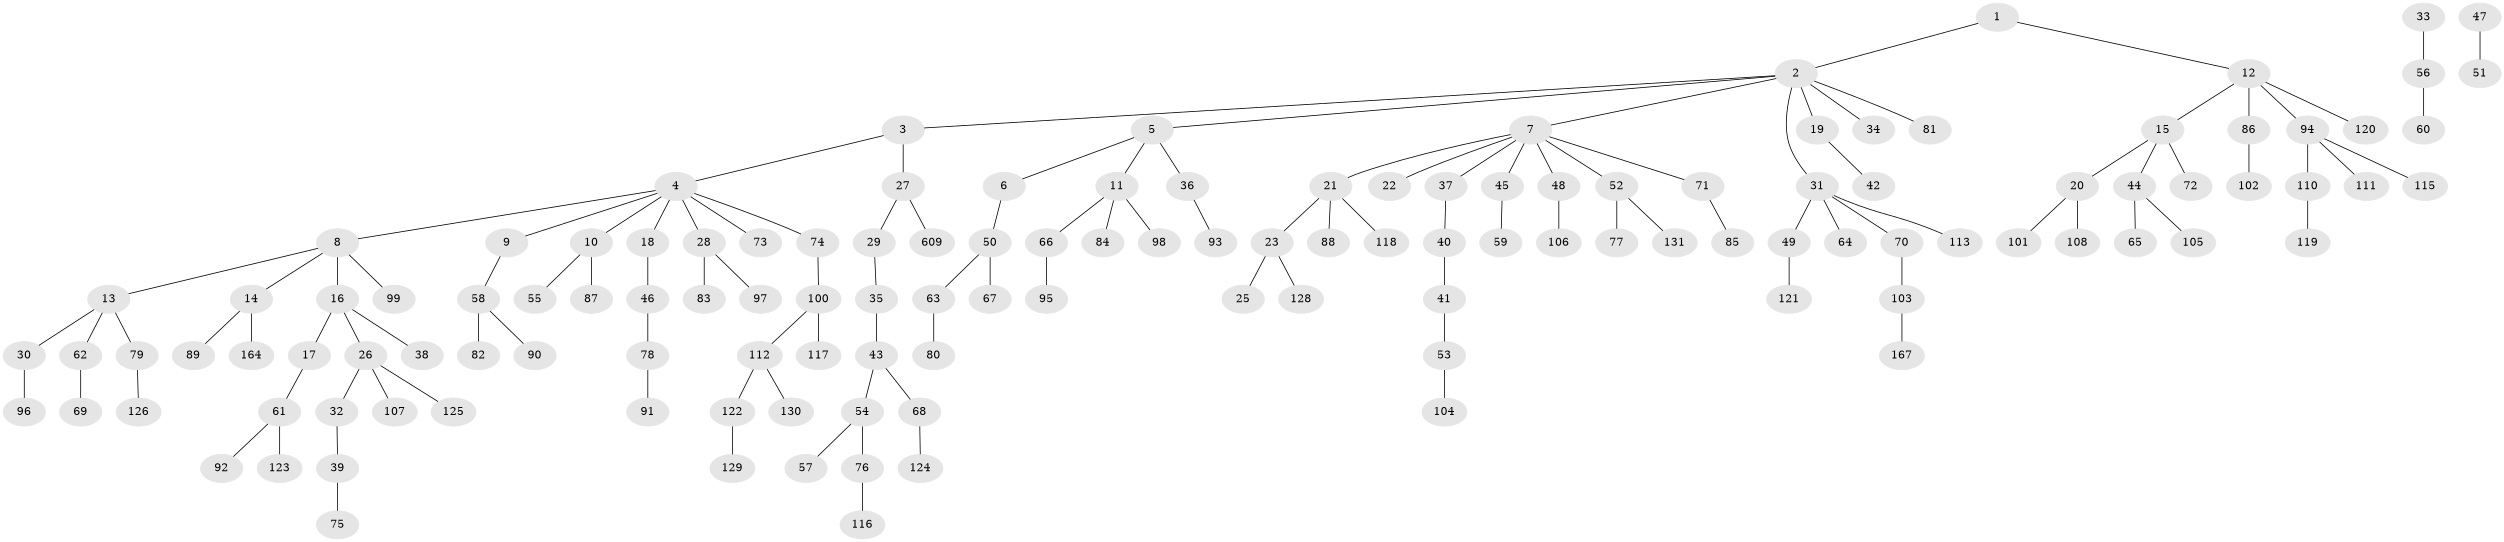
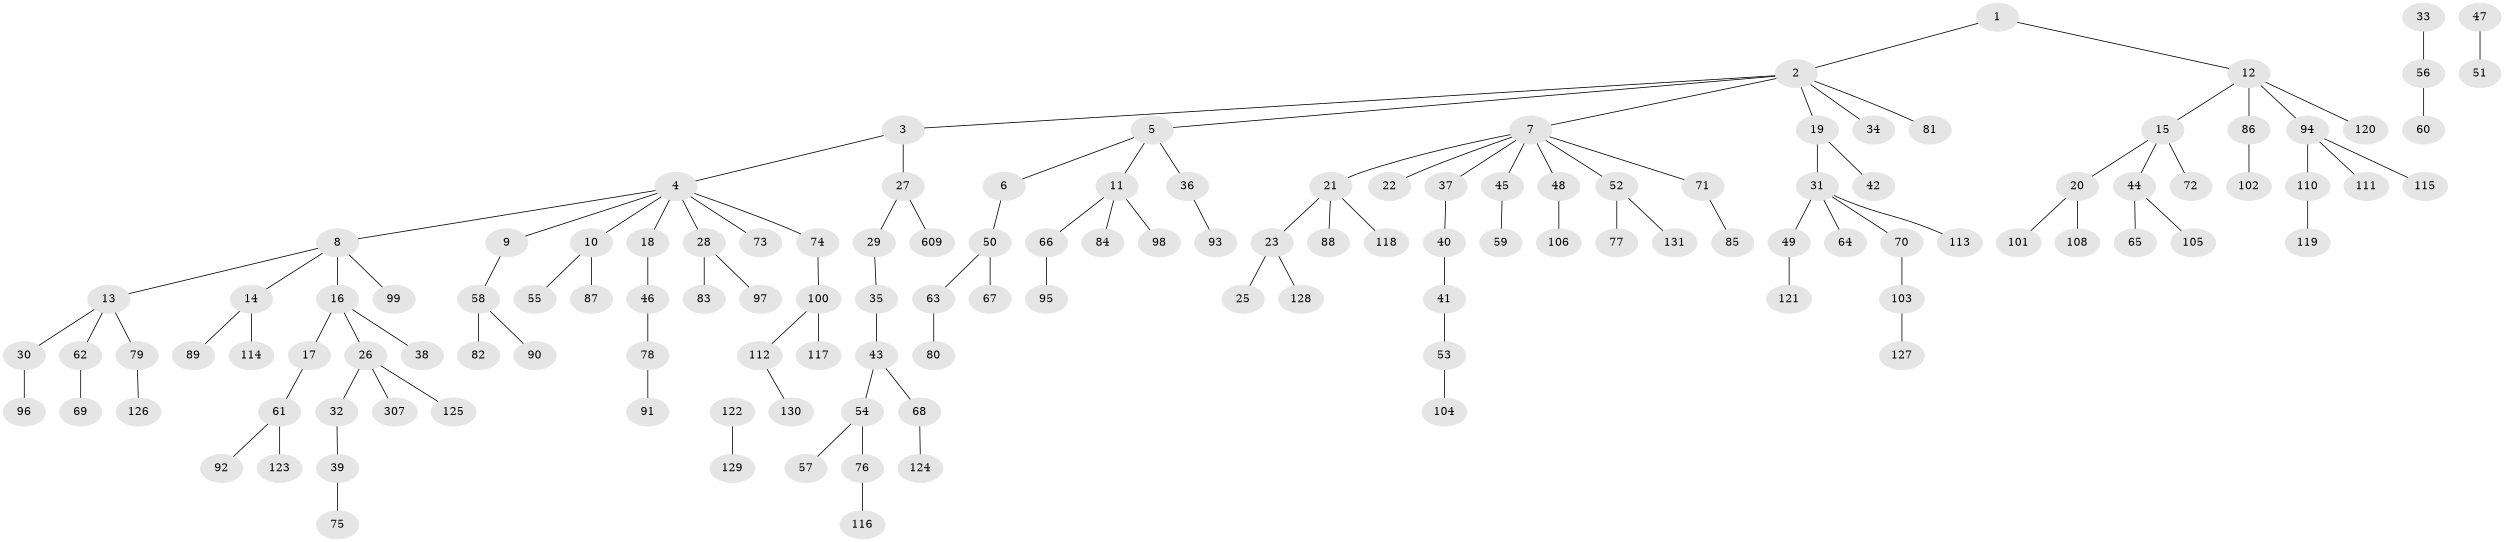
  graph {
    node [color=gray90 style=filled]
    1
    2
    12
    3
    5
    7
    19
    31
    34
    81
    15
    86
    94
    120
    4
    27
    6
    11
    36
    21
    22
    37
    45
    48
    52
    71
    42
    49
    64
    70
    113
    8
    9
    10
    18
    28
    73
    74
    29
    n40 [label=609]
    13
    14
    16
    99
    58
    55
    87
    46
    83
    97
    100
    50
    66
    84
    98
    93
    63
    67
    23
    88
    118
    40
    59
    106
    77
    131
    85
    30
    62
    79
    89
-   114 [label=164]
+   114
    17
    26
    38
    82
    90
    95
    20
    44
    72
    102
    110
    111
    115
    96
    69
    126
    101
    108
    65
    105
    61
    32
-   107
+   107 [label=307]
    125
    92
    123
    78
    25
    128
    33
    56
    47
    51
    39
    35
    43
    121
    103
    75
    60
    54
    68
    41
    53
    104
    57
    76
    124
    91
    80
    116
-   127 [label=167]
+   127
    112
    117
    119
    122
    130
    129
    1 -- 2
    1 -- 12
    2 -- 3
    2 -- 5
    2 -- 7
    2 -- 19
-   2 -- 31
+   19 -- 31
    2 -- 34
    2 -- 81
    12 -- 15
    12 -- 86
    12 -- 94
    12 -- 120
    3 -- 4
    3 -- 27
    5 -- 6
    5 -- 11
    5 -- 36
    7 -- 21
    7 -- 22
    7 -- 37
    7 -- 45
    7 -- 48
    7 -- 52
    7 -- 71
    19 -- 42
    31 -- 49
    31 -- 64
    31 -- 70
    31 -- 113
    15 -- 20
    15 -- 44
    15 -- 72
    86 -- 102
    94 -- 110
    94 -- 111
    94 -- 115
    4 -- 8
    4 -- 9
    4 -- 10
    4 -- 18
    4 -- 28
    4 -- 73
    4 -- 74
    27 -- 29
    27 -- n40
    6 -- 50
    11 -- 66
    11 -- 84
    11 -- 98
    36 -- 93
    21 -- 23
    21 -- 88
    21 -- 118
    37 -- 40
    45 -- 59
    48 -- 106
    52 -- 77
    52 -- 131
    71 -- 85
    49 -- 121
    70 -- 103
    8 -- 13
    8 -- 14
    8 -- 16
    8 -- 99
    9 -- 58
    10 -- 55
    10 -- 87
    18 -- 46
    28 -- 83
    28 -- 97
    74 -- 100
    29 -- 35
    13 -- 30
    13 -- 62
    13 -- 79
    14 -- 89
    14 -- 114
    16 -- 17
    16 -- 26
    16 -- 38
    58 -- 82
    58 -- 90
    46 -- 78
    100 -- 112
    100 -- 117
    50 -- 63
    50 -- 67
    66 -- 95
    63 -- 80
    23 -- 25
    23 -- 128
    40 -- 41
    30 -- 96
    62 -- 69
    79 -- 126
    17 -- 61
    26 -- 32
    26 -- 107
    26 -- 125
    20 -- 101
    20 -- 108
    44 -- 65
    44 -- 105
    110 -- 119
    61 -- 92
    61 -- 123
    32 -- 39
    78 -- 91
    33 -- 56
    56 -- 60
    47 -- 51
    39 -- 75
    35 -- 43
    43 -- 54
    43 -- 68
    103 -- 127
    54 -- 57
    54 -- 76
    68 -- 124
    41 -- 53
    53 -- 104
    76 -- 116
-   112 -- 122
    112 -- 130
    122 -- 129
  }
